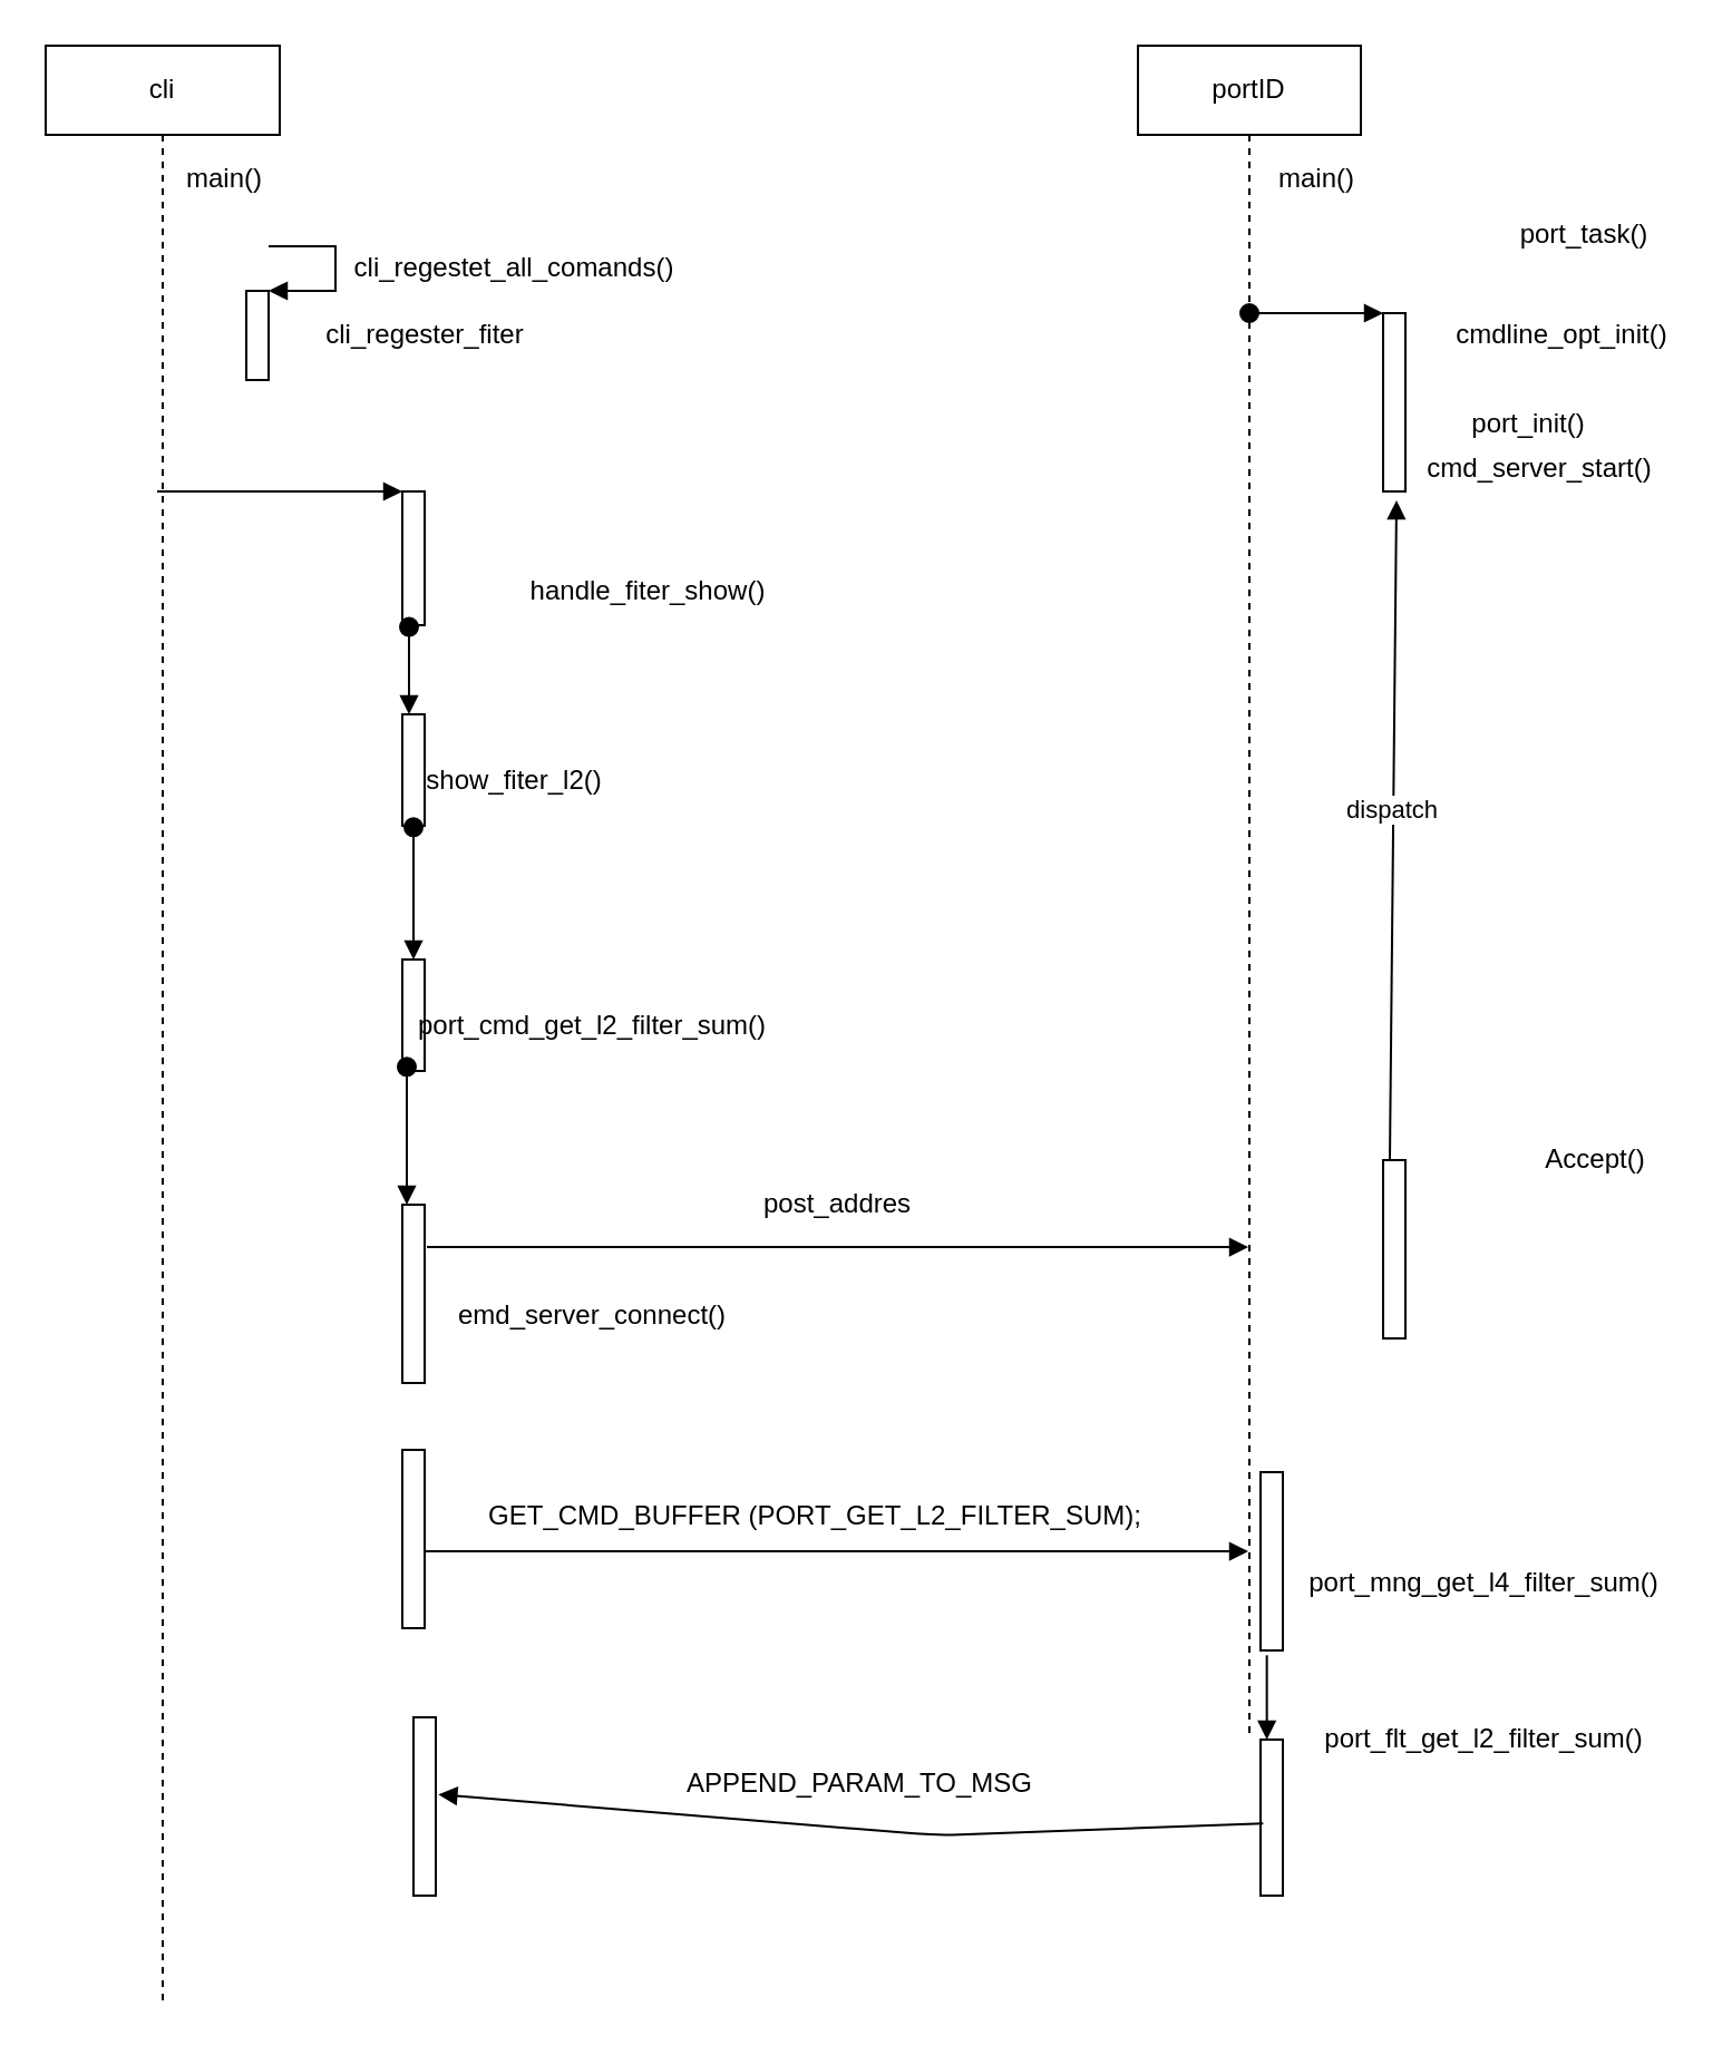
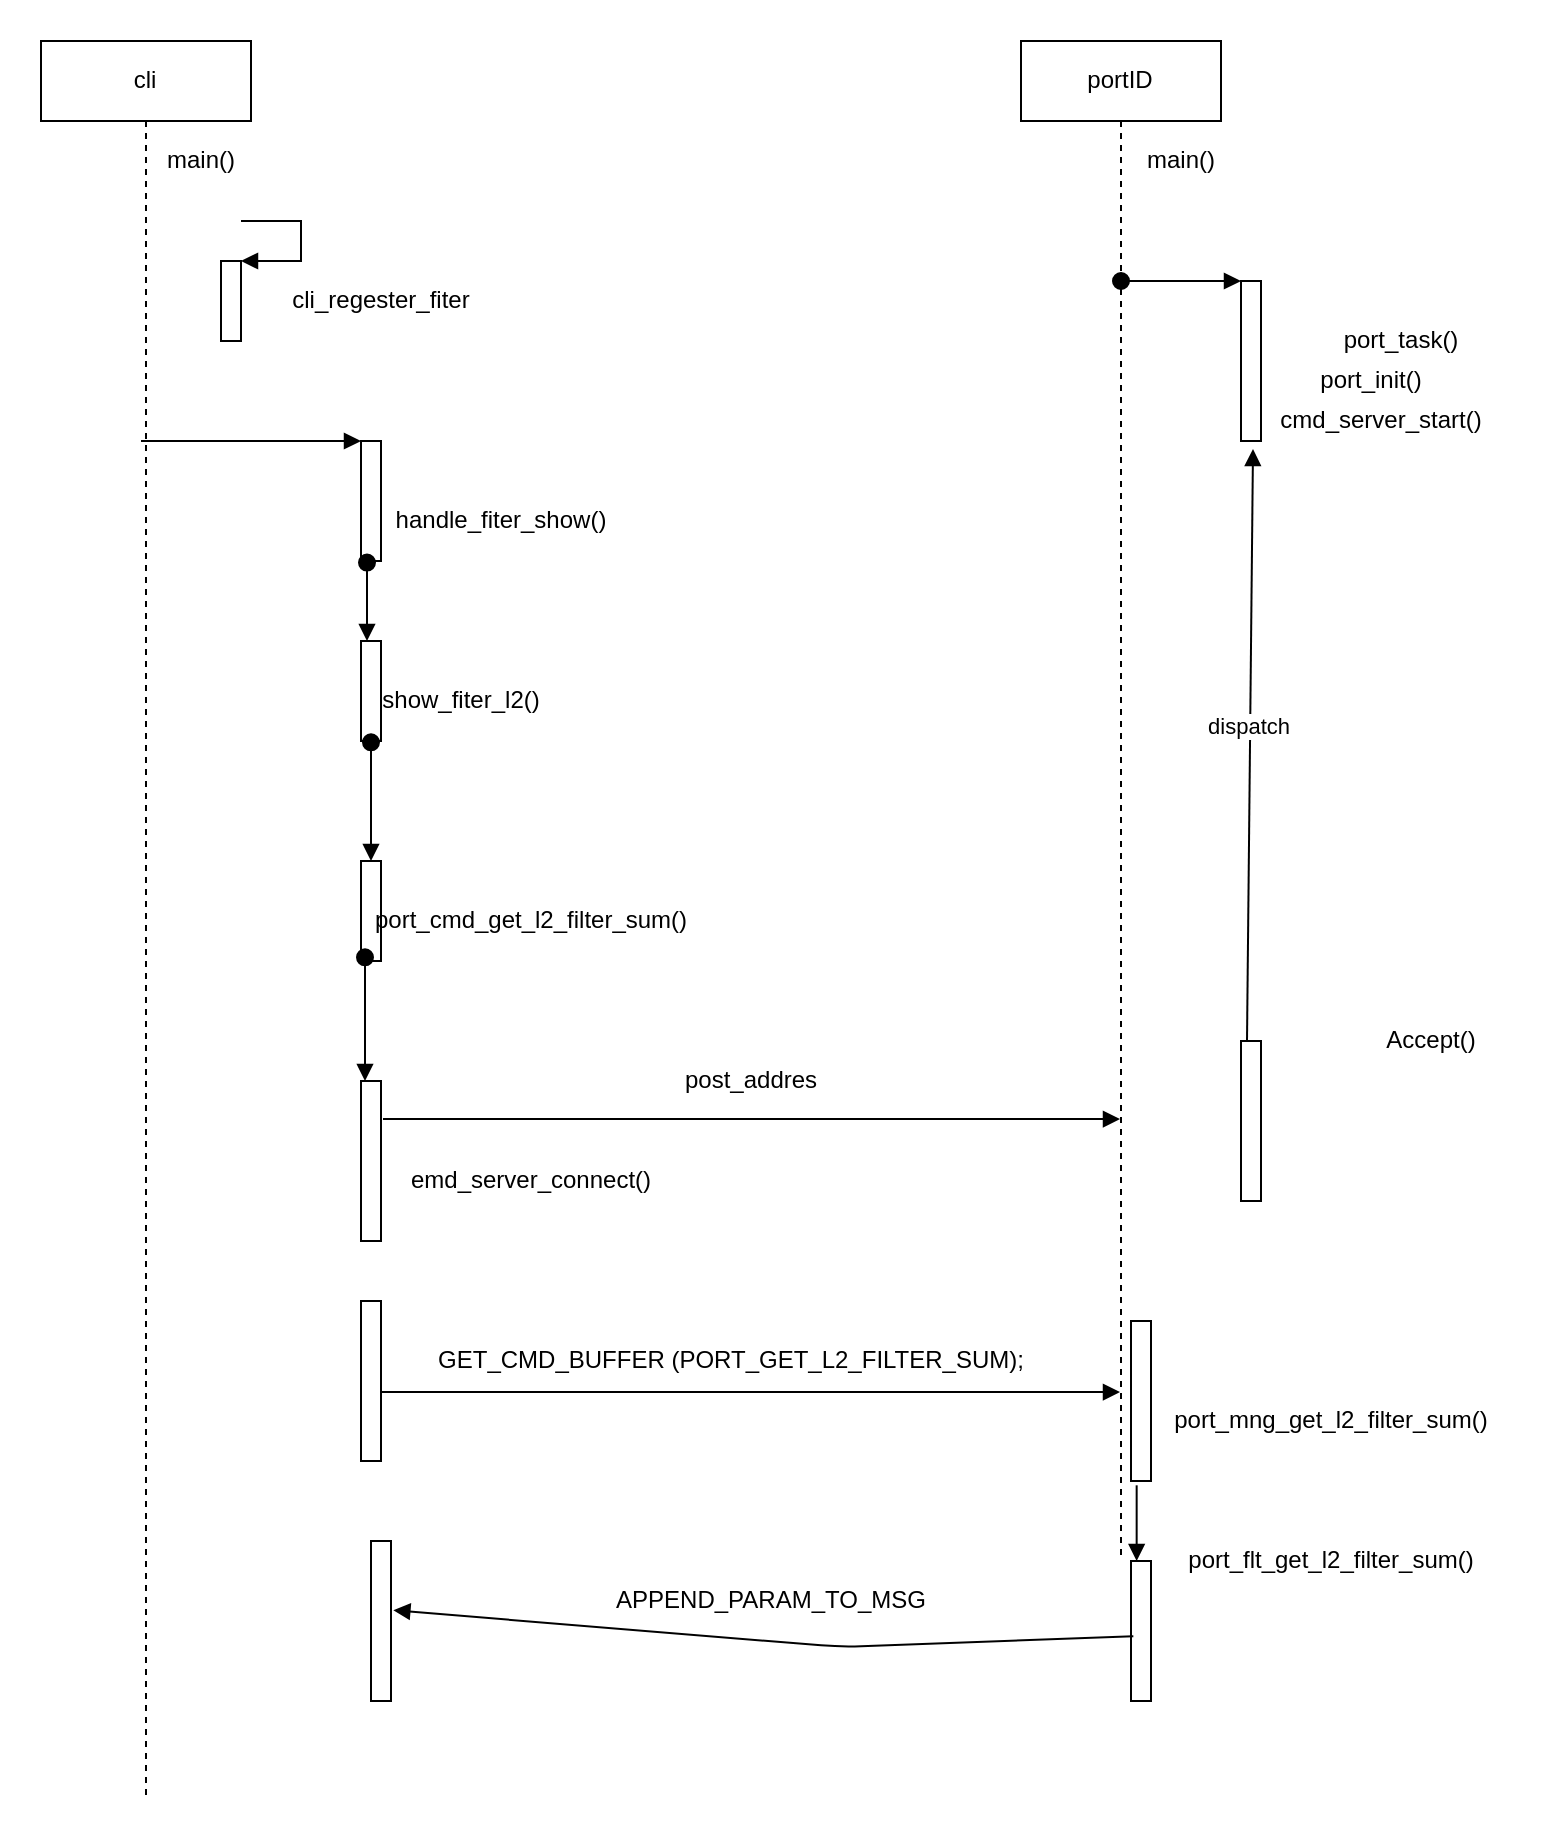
  <mxCell id="0" />
  <mxCell id="1" parent="0" />
  <mxCell id="2" value="cli" style="shape=umlLifeline;perimeter=lifelinePerimeter;whiteSpace=wrap;html=1;container=1;collapsible=0;recursiveResize=0;outlineConnect=0;" vertex="1" parent="1"><mxGeometry x="20" y="20" width="105" height="880" as="geometry" /></mxCell>
  <mxCell id="3" value="" style="html=1;points=[];perimeter=orthogonalPerimeter;" vertex="1" parent="2"><mxGeometry x="90" y="110" width="10" height="40" as="geometry" /></mxCell>
  <mxCell id="4" value="" style="edgeStyle=orthogonalEdgeStyle;html=1;align=left;spacingLeft=2;endArrow=block;rounded=0;entryX=1;entryY=0;" edge="1" target="3" parent="2"><mxGeometry relative="1" as="geometry"><mxPoint x="100" y="90" as="sourcePoint" /><Array as="points"><mxPoint x="130" y="90" /><mxPoint x="130" y="110" /></Array></mxGeometry></mxCell>
  <mxCell id="5" value="" style="html=1;verticalAlign=bottom;endArrow=block;" edge="1" parent="2"><mxGeometry width="80" relative="1" as="geometry"><mxPoint x="50" y="200" as="sourcePoint" /><mxPoint x="160" y="200" as="targetPoint" /></mxGeometry></mxCell>
  <mxCell id="6" value="main()" style="text;html=1;align=center;verticalAlign=middle;resizable=0;points=[];autosize=1;strokeColor=none;" vertex="1" parent="1"><mxGeometry x="75" y="70" width="50" height="20" as="geometry" /></mxCell>
- <mxCell id="7" value="cli_regestet_all_comands()" style="text;html=1;align=center;verticalAlign=middle;resizable=0;points=[];autosize=1;strokeColor=none;" vertex="1" parent="1"><mxGeometry x="150" y="110" width="160" height="20" as="geometry" /></mxCell>
  <mxCell id="8" value="cli_regester_fiter" style="text;html=1;align=center;verticalAlign=middle;resizable=0;points=[];autosize=1;strokeColor=none;" vertex="1" parent="1"><mxGeometry x="140" y="140" width="100" height="20" as="geometry" /></mxCell>
  <mxCell id="9" value="" style="html=1;points=[];perimeter=orthogonalPerimeter;" vertex="1" parent="1"><mxGeometry x="180" y="220" width="10" height="60" as="geometry" /></mxCell>
- <mxCell id="10" value="handle_fiter_show()" style="text;html=1;align=center;verticalAlign=middle;resizable=0;points=[];autosize=1;strokeColor=none;" vertex="1" parent="1"><mxGeometry x="230" y="255" width="120" height="20" as="geometry" /></mxCell>
+ <mxCell id="10" value="handle_fiter_show()" style="text;html=1;align=center;verticalAlign=middle;resizable=0;points=[];autosize=1;strokeColor=none;" vertex="1" parent="1"><mxGeometry x="190" y="250" width="120" height="20" as="geometry" /></mxCell>
  <mxCell id="11" value="" style="html=1;points=[];perimeter=orthogonalPerimeter;" vertex="1" parent="1"><mxGeometry x="180" y="320" width="10" height="50" as="geometry" /></mxCell>
  <mxCell id="12" value="" style="html=1;verticalAlign=bottom;startArrow=oval;endArrow=block;startSize=8;exitX=0.3;exitY=1.013;exitDx=0;exitDy=0;exitPerimeter=0;" edge="1" target="11" parent="1" source="9"><mxGeometry relative="1" as="geometry"><mxPoint x="120" y="400" as="sourcePoint" /></mxGeometry></mxCell>
  <mxCell id="13" value="show_fiter_l2()" style="text;html=1;align=center;verticalAlign=middle;resizable=0;points=[];autosize=1;strokeColor=none;" vertex="1" parent="1"><mxGeometry x="185" y="340" width="90" height="20" as="geometry" /></mxCell>
  <mxCell id="14" value="" style="html=1;points=[];perimeter=orthogonalPerimeter;" vertex="1" parent="1"><mxGeometry x="180" y="430" width="10" height="50" as="geometry" /></mxCell>
  <mxCell id="15" value="" style="html=1;verticalAlign=bottom;startArrow=oval;endArrow=block;startSize=8;exitX=0.5;exitY=1.013;exitDx=0;exitDy=0;exitPerimeter=0;" edge="1" parent="1" source="11"><mxGeometry relative="1" as="geometry"><mxPoint x="185" y="490" as="sourcePoint" /><mxPoint x="185" y="430" as="targetPoint" /></mxGeometry></mxCell>
  <mxCell id="16" value="port_cmd_get_l2_filter_sum()" style="text;html=1;align=center;verticalAlign=middle;resizable=0;points=[];autosize=1;strokeColor=none;" vertex="1" parent="1"><mxGeometry x="180" y="450" width="170" height="20" as="geometry" /></mxCell>
  <mxCell id="17" value="" style="html=1;points=[];perimeter=orthogonalPerimeter;" vertex="1" parent="1"><mxGeometry x="180" y="540" width="10" height="80" as="geometry" /></mxCell>
  <mxCell id="18" value="" style="html=1;verticalAlign=bottom;startArrow=oval;endArrow=block;startSize=8;exitX=0.2;exitY=0.963;exitDx=0;exitDy=0;exitPerimeter=0;" edge="1" target="17" parent="1" source="14"><mxGeometry relative="1" as="geometry"><mxPoint x="185" y="630" as="sourcePoint" /></mxGeometry></mxCell>
  <mxCell id="19" value="emd_server_connect()" style="text;html=1;align=center;verticalAlign=middle;resizable=0;points=[];autosize=1;strokeColor=none;" vertex="1" parent="1"><mxGeometry x="195" y="580" width="140" height="20" as="geometry" /></mxCell>
  <mxCell id="20" value="portID" style="shape=umlLifeline;perimeter=lifelinePerimeter;whiteSpace=wrap;html=1;container=1;collapsible=0;recursiveResize=0;outlineConnect=0;" vertex="1" parent="1"><mxGeometry x="510" y="20" width="100" height="760" as="geometry" /></mxCell>
  <mxCell id="21" value="main()" style="text;html=1;align=center;verticalAlign=middle;resizable=0;points=[];autosize=1;strokeColor=none;" vertex="1" parent="1"><mxGeometry x="565" y="70" width="50" height="20" as="geometry" /></mxCell>
  <mxCell id="22" value="" style="html=1;points=[];perimeter=orthogonalPerimeter;" vertex="1" parent="1"><mxGeometry x="620" y="140" width="10" height="80" as="geometry" /></mxCell>
  <mxCell id="23" value="" style="html=1;verticalAlign=bottom;startArrow=oval;endArrow=block;startSize=8;" edge="1" target="22" parent="1"><mxGeometry relative="1" as="geometry"><mxPoint x="560" y="140" as="sourcePoint" /></mxGeometry></mxCell>
- <mxCell id="24" value="cmdline_opt_init()" style="text;html=1;align=center;verticalAlign=middle;resizable=0;points=[];autosize=1;strokeColor=none;" vertex="1" parent="1"><mxGeometry x="645" y="140" width="110" height="20" as="geometry" /></mxCell>
- <mxCell id="25" value="port_task()" style="text;html=1;align=center;verticalAlign=middle;resizable=0;points=[];autosize=1;strokeColor=none;" vertex="1" parent="1"><mxGeometry x="675" y="95" width="70" height="20" as="geometry" /></mxCell>
+ <mxCell id="25" value="port_task()" style="text;html=1;align=center;verticalAlign=middle;resizable=0;points=[];autosize=1;strokeColor=none;" vertex="1" parent="1"><mxGeometry x="665" y="160" width="70" height="20" as="geometry" /></mxCell>
  <mxCell id="26" value="port_init()" style="text;html=1;align=center;verticalAlign=middle;resizable=0;points=[];autosize=1;strokeColor=none;" vertex="1" parent="1"><mxGeometry x="650" y="180" width="70" height="20" as="geometry" /></mxCell>
  <mxCell id="27" value="" style="html=1;verticalAlign=bottom;endArrow=block;exitX=1.1;exitY=0.238;exitDx=0;exitDy=0;exitPerimeter=0;" edge="1" parent="1" source="17" target="20"><mxGeometry width="80" relative="1" as="geometry"><mxPoint x="290" y="680" as="sourcePoint" /><mxPoint x="370" y="680" as="targetPoint" /></mxGeometry></mxCell>
  <mxCell id="28" value="post_addres" style="text;html=1;align=center;verticalAlign=middle;resizable=0;points=[];autosize=1;strokeColor=none;" vertex="1" parent="1"><mxGeometry x="335" y="530" width="80" height="20" as="geometry" /></mxCell>
  <mxCell id="29" value="" style="html=1;points=[];perimeter=orthogonalPerimeter;" vertex="1" parent="1"><mxGeometry x="620" y="520" width="10" height="80" as="geometry" /></mxCell>
  <mxCell id="30" value="dispatch" style="html=1;verticalAlign=bottom;endArrow=block;exitX=0.3;exitY=0;exitDx=0;exitDy=0;exitPerimeter=0;entryX=0.6;entryY=1.05;entryDx=0;entryDy=0;entryPerimeter=0;" edge="1" parent="1" source="29" target="22"><mxGeometry width="80" relative="1" as="geometry"><mxPoint x="615" y="540" as="sourcePoint" /><mxPoint x="620" y="400" as="targetPoint" /></mxGeometry></mxCell>
  <mxCell id="31" value="Accept()" style="text;html=1;align=center;verticalAlign=middle;resizable=0;points=[];autosize=1;strokeColor=none;" vertex="1" parent="1"><mxGeometry x="685" y="510" width="60" height="20" as="geometry" /></mxCell>
  <mxCell id="32" value="" style="html=1;points=[];perimeter=orthogonalPerimeter;" vertex="1" parent="1"><mxGeometry x="180" y="650" width="10" height="80" as="geometry" /></mxCell>
  <mxCell id="33" value="GET_CMD_BUFFER (PORT_GET_L2_FILTER_SUM);" style="text;html=1;align=center;verticalAlign=middle;resizable=0;points=[];autosize=1;strokeColor=none;" vertex="1" parent="1"><mxGeometry x="210" y="670" width="310" height="20" as="geometry" /></mxCell>
  <mxCell id="34" value="" style="html=1;verticalAlign=bottom;endArrow=block;exitX=0.95;exitY=0.569;exitDx=0;exitDy=0;exitPerimeter=0;" edge="1" parent="1" source="32" target="20"><mxGeometry width="80" relative="1" as="geometry"><mxPoint x="450" y="800" as="sourcePoint" /><mxPoint x="560" y="860" as="targetPoint" /></mxGeometry></mxCell>
  <mxCell id="35" value="" style="html=1;points=[];perimeter=orthogonalPerimeter;" vertex="1" parent="1"><mxGeometry x="565" y="660" width="10" height="80" as="geometry" /></mxCell>
  <mxCell id="36" value="" style="html=1;verticalAlign=bottom;endArrow=block;exitX=0.283;exitY=1.027;exitDx=0;exitDy=0;exitPerimeter=0;" edge="1" parent="1" source="35" target="38"><mxGeometry width="80" relative="1" as="geometry"><mxPoint x="450" y="800" as="sourcePoint" /><mxPoint x="563" y="790" as="targetPoint" /></mxGeometry></mxCell>
- <mxCell id="37" value="port_mng_get_l4_filter_sum()" style="text;html=1;align=center;verticalAlign=middle;resizable=0;points=[];autosize=1;strokeColor=none;" vertex="1" parent="1"><mxGeometry x="580" y="700" width="170" height="20" as="geometry" /></mxCell>
+ <mxCell id="37" value="port_mng_get_l2_filter_sum()" style="text;html=1;align=center;verticalAlign=middle;resizable=0;points=[];autosize=1;strokeColor=none;" vertex="1" parent="1"><mxGeometry x="580" y="700" width="170" height="20" as="geometry" /></mxCell>
  <mxCell id="38" value="" style="html=1;points=[];perimeter=orthogonalPerimeter;" vertex="1" parent="1"><mxGeometry x="565" y="780" width="10" height="70" as="geometry" /></mxCell>
  <mxCell id="39" value="" style="html=1;points=[];perimeter=orthogonalPerimeter;" vertex="1" parent="1"><mxGeometry x="185" y="770" width="10" height="80" as="geometry" /></mxCell>
  <mxCell id="40" value="" style="html=1;verticalAlign=bottom;endArrow=block;entryX=1.117;entryY=0.433;entryDx=0;entryDy=0;entryPerimeter=0;exitX=0.117;exitY=0.538;exitDx=0;exitDy=0;exitPerimeter=0;" edge="1" parent="1" source="38" target="39"><mxGeometry width="80" relative="1" as="geometry"><mxPoint x="450" y="970" as="sourcePoint" /><mxPoint x="530" y="970" as="targetPoint" /><Array as="points"><mxPoint x="420" y="823" /></Array></mxGeometry></mxCell>
  <mxCell id="41" value="port_flt_get_l2_filter_sum()" style="text;html=1;align=center;verticalAlign=middle;resizable=0;points=[];autosize=1;strokeColor=none;" vertex="1" parent="1"><mxGeometry x="585" y="770" width="160" height="20" as="geometry" /></mxCell>
  <mxCell id="42" value="APPEND_PARAM_TO_MSG" style="text;html=1;align=center;verticalAlign=middle;resizable=0;points=[];autosize=1;strokeColor=none;" vertex="1" parent="1"><mxGeometry x="300" y="790" width="170" height="20" as="geometry" /></mxCell>
  <mxCell id="43" value="cmd_server_start()" style="text;html=1;align=center;verticalAlign=middle;resizable=0;points=[];autosize=1;strokeColor=none;" vertex="1" parent="1"><mxGeometry x="630" y="200" width="120" height="20" as="geometry" /></mxCell>
